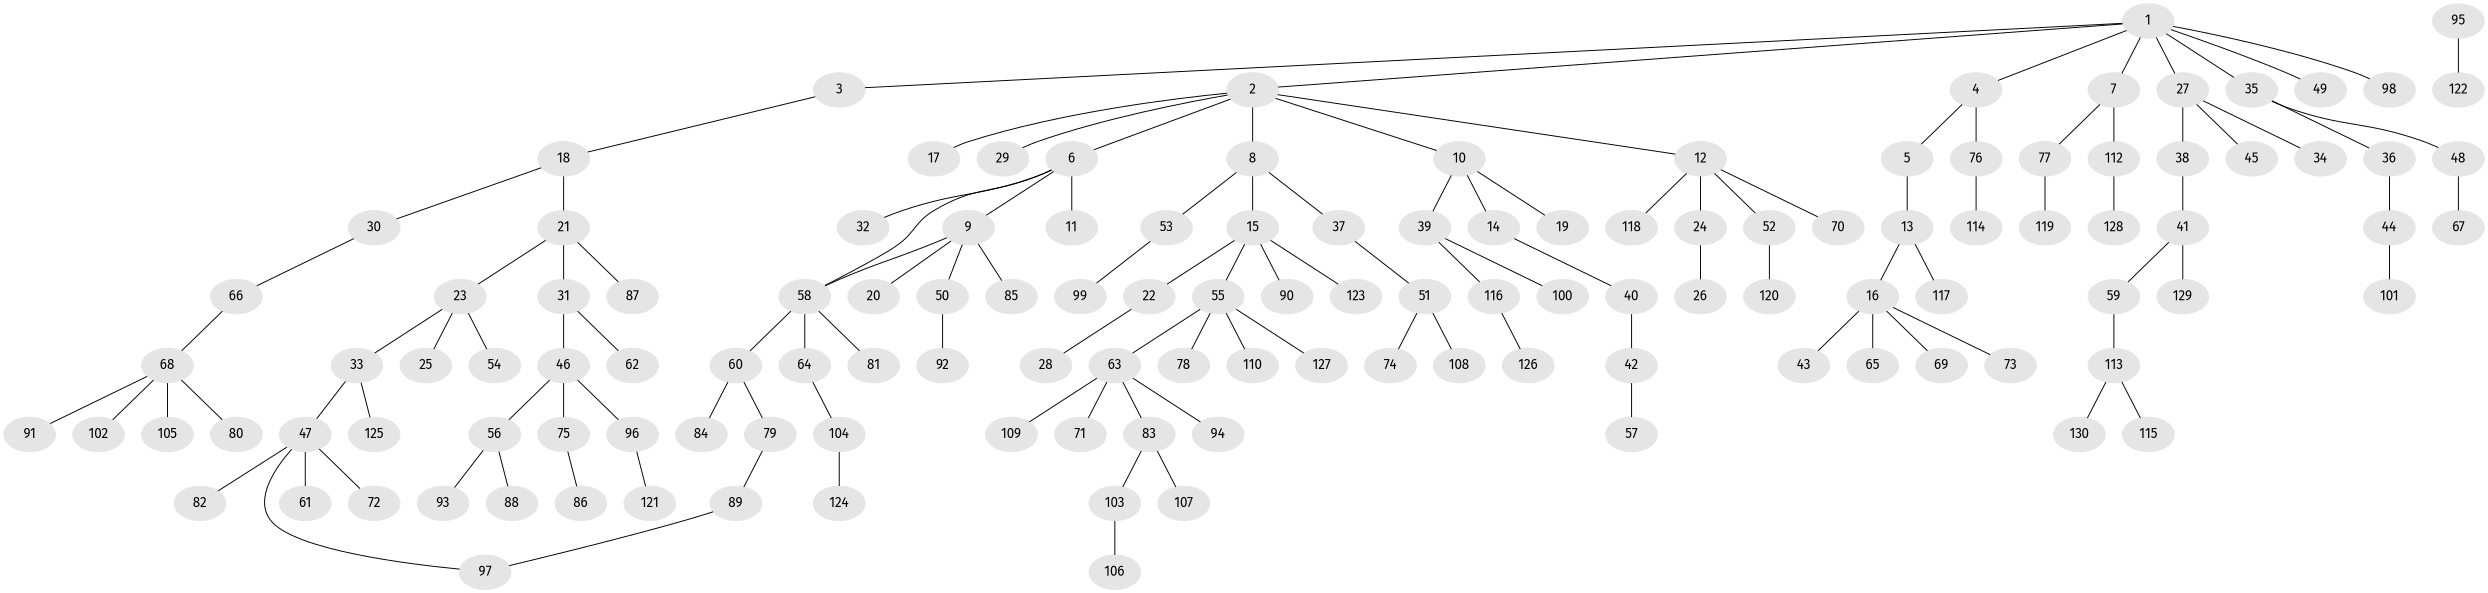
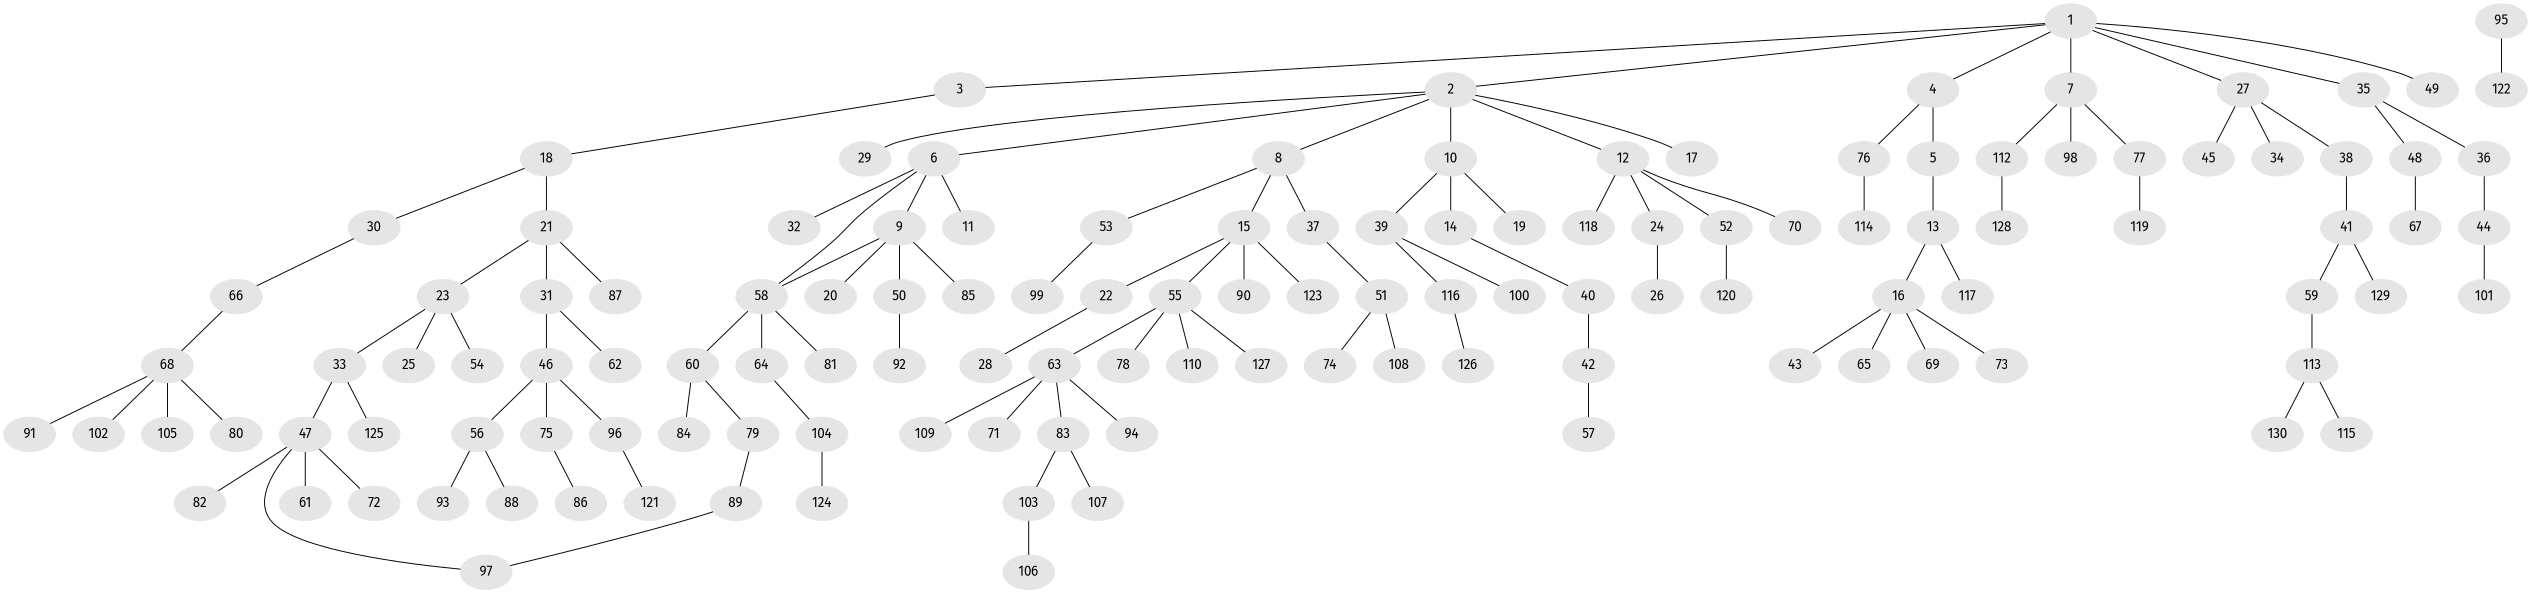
  graph {
    fontname="Fira Sans"
    node [color=gray90 fontname="Fira Sans" style=filled]
    edge [fontname="Fira Sans"]
    1
    2
    3
    4
    7
    27
    35
    49
    98
    6
    8
    10
    12
    17
    29
    18
    5
    76
    77
    112
    34
    38
    45
    36
    48
    9
    11
    32
    58
    15
    37
    53
    14
    19
    39
    24
    52
    70
    118
    21
    30
    13
    114
    16
    117
    20
    50
    85
    95
    122
    119
    128
    22
    55
    90
    123
    51
    99
    92
    60
    64
    81
    40
    100
    116
    26
    120
    43
    65
    69
    73
    42
    28
    63
    78
    110
    127
    23
    31
    87
    66
    25
    33
    54
    46
    62
    47
    125
    41
    68
    56
    75
    96
    61
    72
    82
    97
    44
    67
    101
    74
    108
    59
    129
    126
    57
    113
    88
    93
    86
    121
    71
    83
    94
    109
    79
    84
    104
    115
    130
    89
    103
    107
    124
    80
    91
    102
    105
    106
    1 -- 2
    1 -- 3
    1 -- 4
    1 -- 7
    1 -- 27
    1 -- 35
    1 -- 49
-   1 -- 98
+   7 -- 98
    2 -- 6
    2 -- 8
    2 -- 10
    2 -- 12
    2 -- 17
    2 -- 29
    3 -- 18
    4 -- 5
    4 -- 76
    7 -- 77
    7 -- 112
    27 -- 34
    27 -- 38
    27 -- 45
    35 -- 36
    35 -- 48
    6 -- 9
    6 -- 11
    6 -- 32
    6 -- 58
    8 -- 15
    8 -- 37
    8 -- 53
    10 -- 14
    10 -- 19
    10 -- 39
    12 -- 24
    12 -- 52
    12 -- 70
    12 -- 118
    18 -- 21
    18 -- 30
    5 -- 13
    76 -- 114
    77 -- 119
    112 -- 128
    38 -- 41
    36 -- 44
    48 -- 67
    9 -- 58
    9 -- 20
    9 -- 50
    9 -- 85
    58 -- 60
    58 -- 64
    58 -- 81
    15 -- 22
    15 -- 55
    15 -- 90
    15 -- 123
    37 -- 51
    53 -- 99
    14 -- 40
    39 -- 100
    39 -- 116
    24 -- 26
    52 -- 120
    21 -- 23
    21 -- 31
    21 -- 87
    30 -- 66
    13 -- 16
    13 -- 117
    16 -- 43
    16 -- 65
    16 -- 69
    16 -- 73
    50 -- 92
    95 -- 122
    22 -- 28
    55 -- 63
    55 -- 78
    55 -- 110
    55 -- 127
    51 -- 74
    51 -- 108
    60 -- 79
    60 -- 84
    64 -- 104
    40 -- 42
    116 -- 126
    42 -- 57
    63 -- 71
    63 -- 83
    63 -- 94
    63 -- 109
    23 -- 25
    23 -- 33
    23 -- 54
    31 -- 46
    31 -- 62
    66 -- 68
    33 -- 47
    33 -- 125
    46 -- 56
    46 -- 75
    46 -- 96
    47 -- 61
    47 -- 72
    47 -- 82
    47 -- 97
    41 -- 59
    41 -- 129
    68 -- 80
    68 -- 91
    68 -- 102
    68 -- 105
    56 -- 88
    56 -- 93
    75 -- 86
    96 -- 121
    44 -- 101
    59 -- 113
    113 -- 115
    113 -- 130
    83 -- 103
    83 -- 107
    79 -- 89
    104 -- 124
    89 -- 97
    103 -- 106
  }
